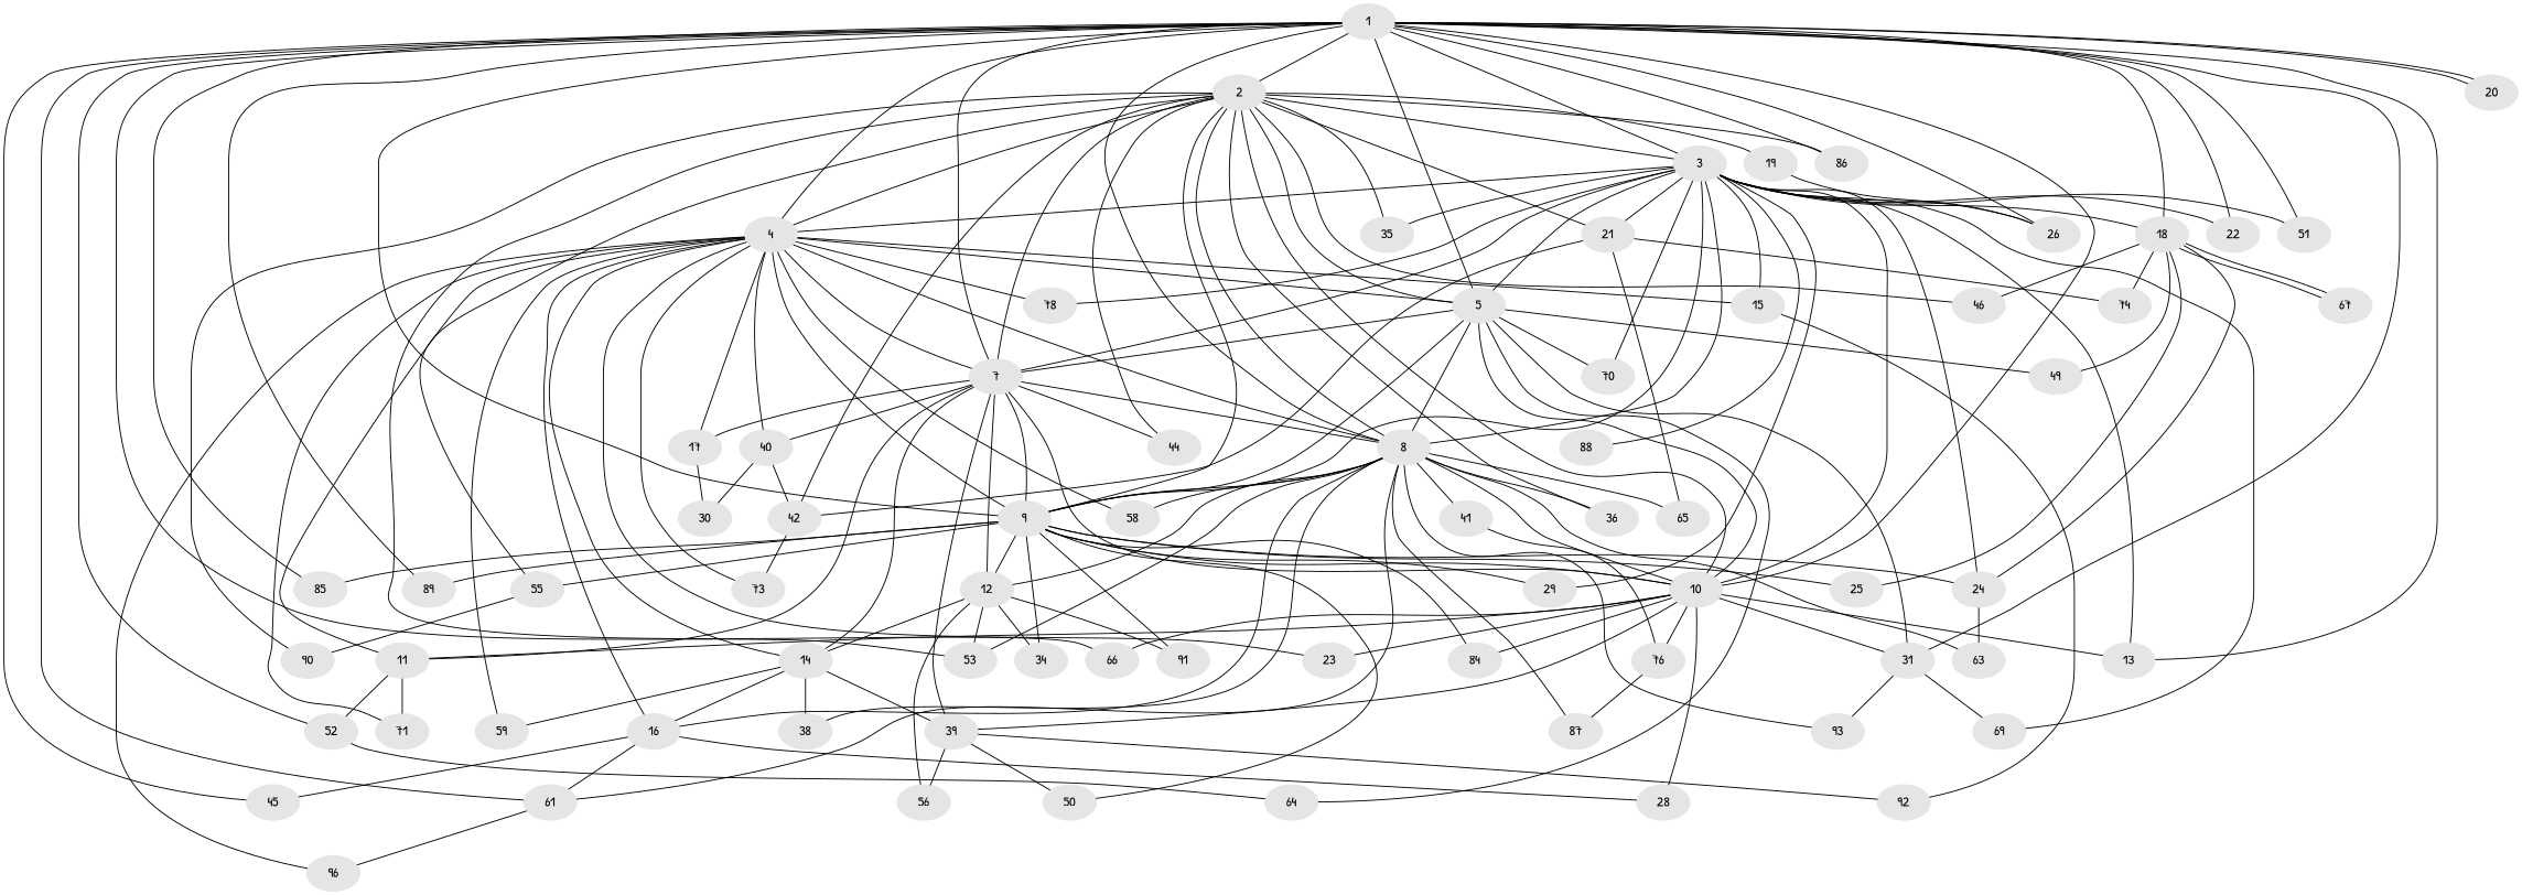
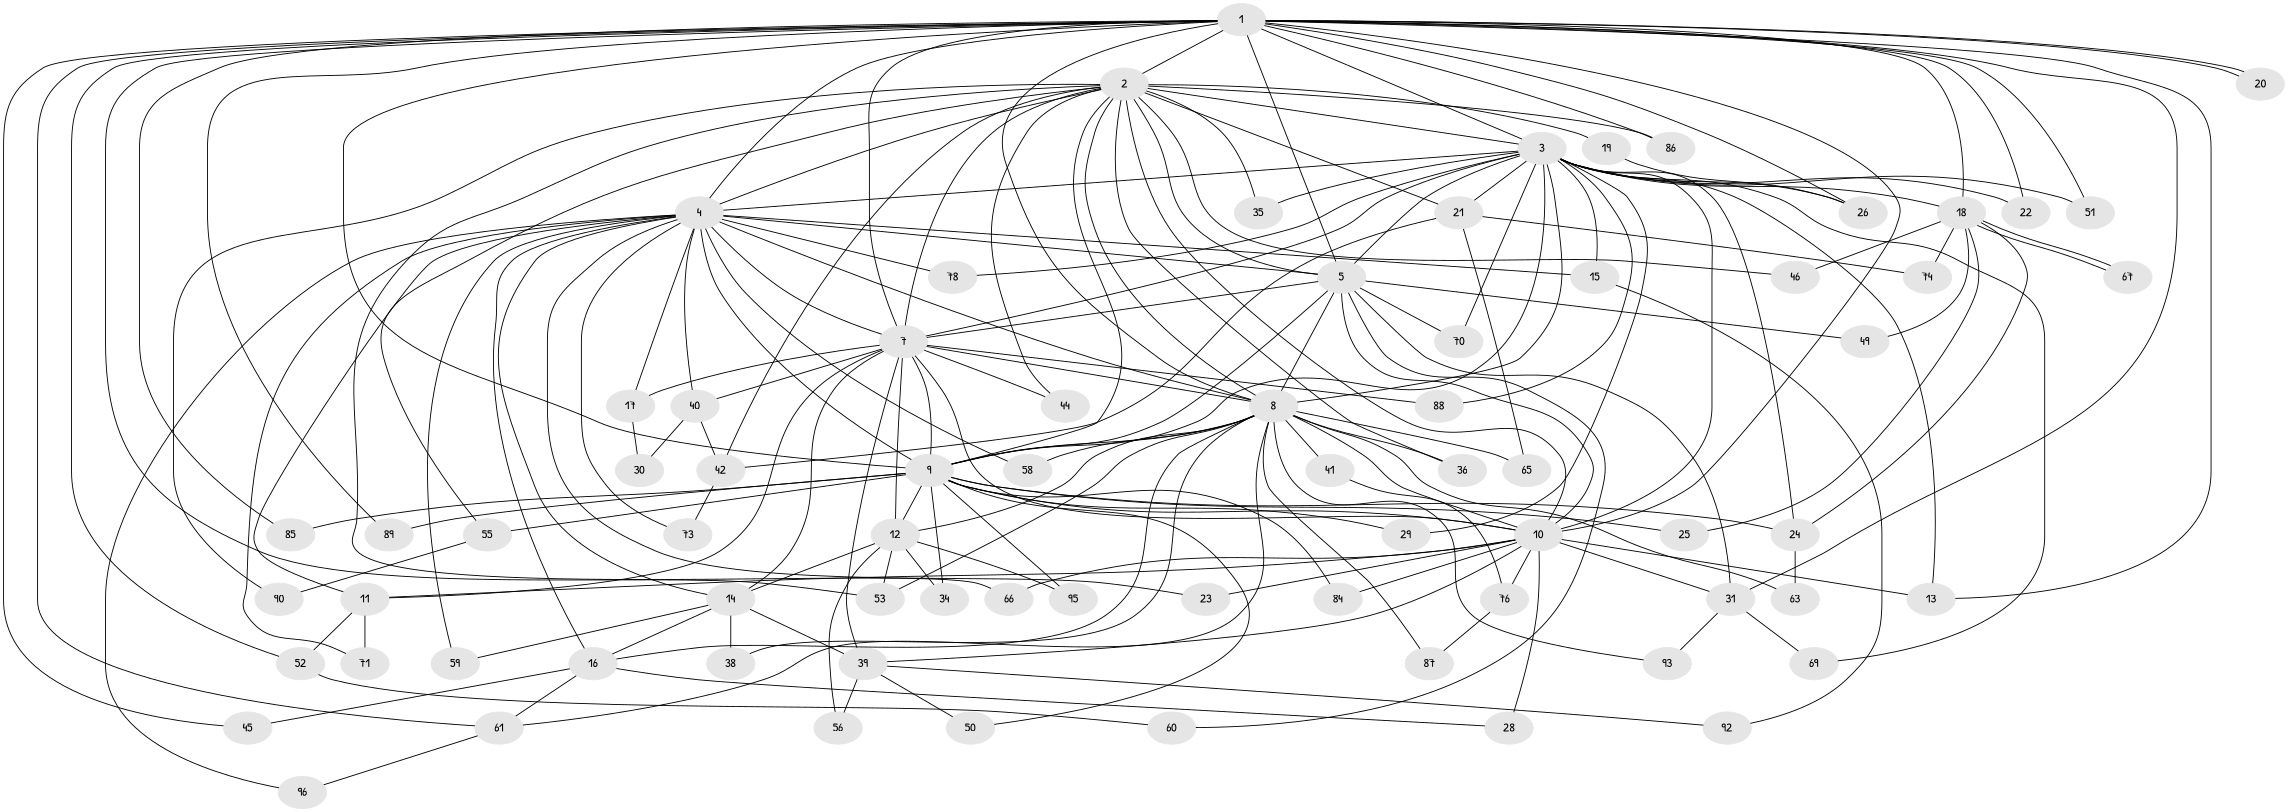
  graph {
    fontname="Patrick Hand"
    node [color=gray90 fontname="Patrick Hand" style=filled]
    edge [fontname="Patrick Hand"]
    1 [super="+43"]
    2 [super="+6"]
    3 [super="+57"]
    4 [super="+83"]
    5 [super="+77"]
    7 [super="+72"]
    8 [super="+48"]
    9 [super="+30"]
    10 [super="+80"]
    13 [super="+37"]
    18
    20
    22
    26 [super="+62"]
    31 [super="+33"]
    45
    51
    52
    53 [super="+91"]
    61 [super="+79"]
    85
    86
    89
    19
    21
    35
    36
    42 [super="+82"]
    44
    46
    55
    66
    90
    15
    24 [super="+27"]
    29
    69
    70
    78
    88
    11 [super="+68"]
    14 [super="+32"]
    16 [super="+81"]
    17
    23
    40
    58
    59
    71
    73
    96
    49
-   64
+   64 [label=60]
    12 [super="+54"]
    39 [super="+47"]
    38 [super="+75"]
    41
    63
    65
    87
    93
    25
    34
    50
    84
-   95 [label=91]
+   95
    28
    76 [super="+94"]
    67
    74
    92
    n72 [label=30]
    56
    1 -- 2 [weight=2]
    1 -- 3
    1 -- 4
    1 -- 5
    1 -- 7
    1 -- 8 [weight=2]
    1 -- 9
    1 -- 10 [weight=2]
    1 -- 13
    1 -- 18
    1 -- 20
    1 -- 20
    1 -- 22
    1 -- 26
    1 -- 31
    1 -- 45
    1 -- 51
    1 -- 52
    1 -- 53
    1 -- 61
    1 -- 85
    1 -- 86
    1 -- 89
    2 -- 3 [weight=2]
    2 -- 4 [weight=2]
    2 -- 5 [weight=2]
    2 -- 7 [weight=2]
    2 -- 8 [weight=2]
    2 -- 9 [weight=2]
    2 -- 10 [weight=2]
    2 -- 86
    2 -- 19 [weight=2]
    2 -- 21
    2 -- 35
    2 -- 36
    2 -- 42
    2 -- 44
    2 -- 46
    2 -- 55
    2 -- 66
    2 -- 90
    3 -- 4
    3 -- 5
    3 -- 7
    3 -- 8
    3 -- 9 [weight=2]
    3 -- 10
    3 -- 13 [weight=2]
    3 -- 18
    3 -- 22
    3 -- 26
    3 -- 51
    3 -- 21
    3 -- 35
    3 -- 15
    3 -- 24
    3 -- 29
    3 -- 69
    3 -- 70
    3 -- 78
    3 -- 88
    4 -- 5
    4 -- 7
    4 -- 8
    4 -- 9 [weight=3]
    4 -- 15
    4 -- 78
    4 -- 11
    4 -- 14
    4 -- 16
    4 -- 17
    4 -- 23
    4 -- 40
    4 -- 58
    4 -- 59
    4 -- 71
    4 -- 73
    4 -- 96
    5 -- 7
    5 -- 8 [weight=2]
    5 -- 9
    5 -- 10
    5 -- 31
    5 -- 70
    5 -- 49
    5 -- 64
    7 -- 8
    7 -- 9
    7 -- 10
    7 -- 44
+   7 -- 88
    7 -- 11
    7 -- 14
    7 -- 17
    7 -- 40
    7 -- 12
    7 -- 39 [weight=2]
    8 -- 9
    8 -- 10
    8 -- 53
    8 -- 61
    8 -- 36
    8 -- 16
    8 -- 58
    8 -- 12
    8 -- 38
    8 -- 41
    8 -- 63
    8 -- 65
    8 -- 87
    8 -- 93
    9 -- 10
    9 -- 85
    9 -- 89
    9 -- 55
    9 -- 24
    9 -- 29
    9 -- 12
    9 -- 25
    9 -- 34
    9 -- 50
    9 -- 84
    9 -- 95
    10 -- 13
    10 -- 31
    10 -- 66
    10 -- 11
    10 -- 23
    10 -- 39
    10 -- 84
    10 -- 28
    10 -- 76 [weight=2]
    18 -- 46
    18 -- 24
    18 -- 49
    18 -- 25
    18 -- 67
    18 -- 67
    18 -- 74
    31 -- 69
    31 -- 93
    52 -- 64
    61 -- 96
    19 -- 26
    21 -- 42
    21 -- 65
    21 -- 74
    42 -- 73
    55 -- 90
    15 -- 92
    24 -- 63
    11 -- 52
    11 -- 71
    14 -- 16
    14 -- 59
    14 -- 39
    14 -- 38 [weight=2]
    16 -- 45
    16 -- 61
    16 -- 28
    17 -- n72
    40 -- 42
    40 -- n72
    12 -- 53
    12 -- 14
    12 -- 34
    12 -- 95
    12 -- 56
    39 -- 50
    39 -- 92
    39 -- 56
    41 -- 76
    76 -- 87
  }
